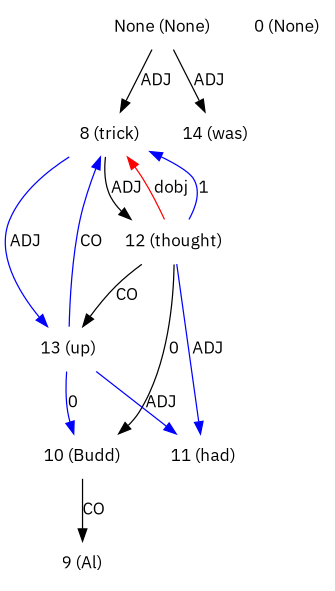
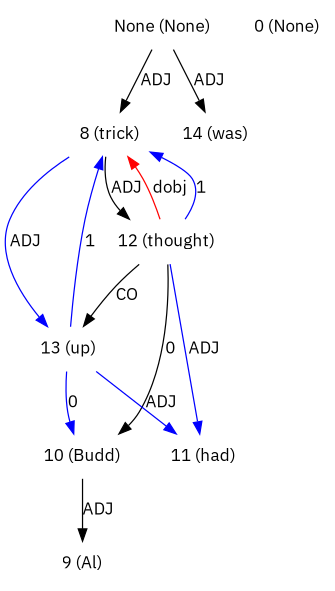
  digraph {
    fontname="IBM Plex Sans"
    node [fontname="IBM Plex Sans" shape=plaintext]
    edge [dir=forward fontname="IBM Plex Sans"]
    n1 [label="None (None)"]
    n2 [label="8 (trick)"]
    n3 [label="14 (was)"]
    n4 [label="12 (thought)"]
    n5 [label="13 (up)"]
    n6 [label="10 (Budd)"]
    n7 [label="11 (had)"]
    n8 [label="0 (None)"]
    n9 [label="9 (Al)"]
    n1 -> n2 [label=ADJ]
    n1 -> n3 [label=ADJ]
    n2 -> n4 [label=ADJ]
    n2 -> n5 [color=blue label=ADJ]
    n4 -> n2 [color=red label=dobj]
    n4 -> n2 [color=blue label=1]
    n4 -> n5 [label=CO]
    n4 -> n6 [label=0]
    n4 -> n7 [color=blue label=ADJ]
-   n5 -> n2 [color=blue label=CO]
+   n5 -> n2 [color=blue label=1]
    n5 -> n6 [color=blue label=0]
    n5 -> n7 [color=blue label=ADJ]
-   n6 -> n9 [label=CO]
+   n6 -> n9 [label=ADJ]
  }
